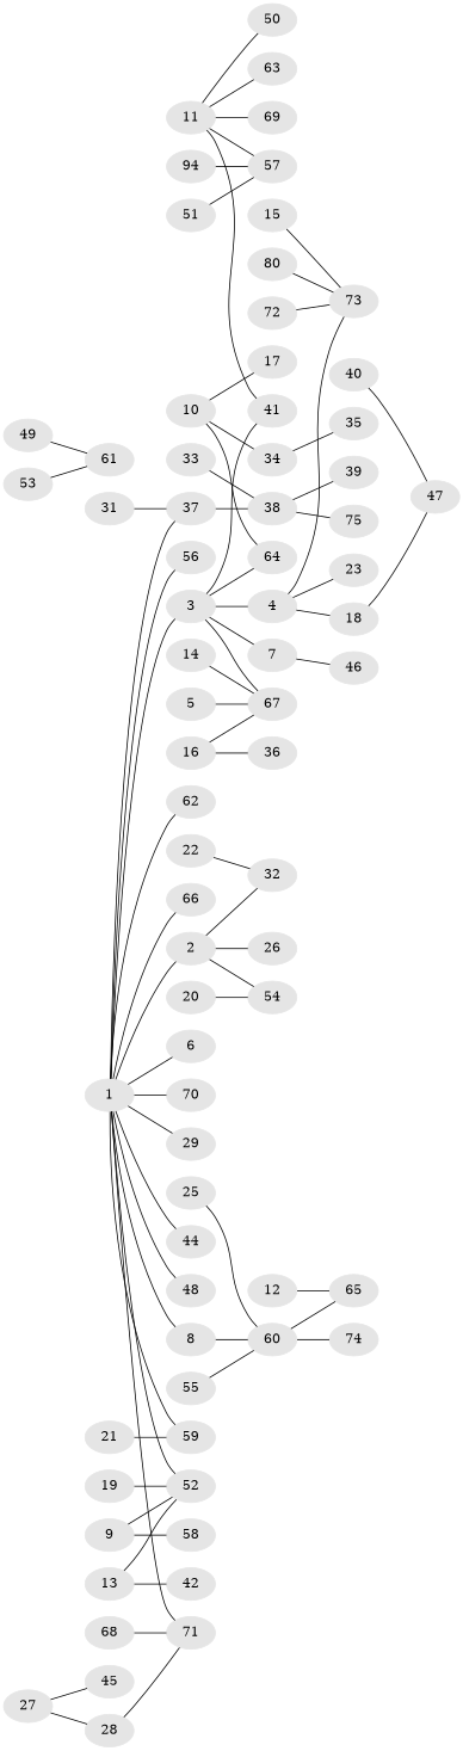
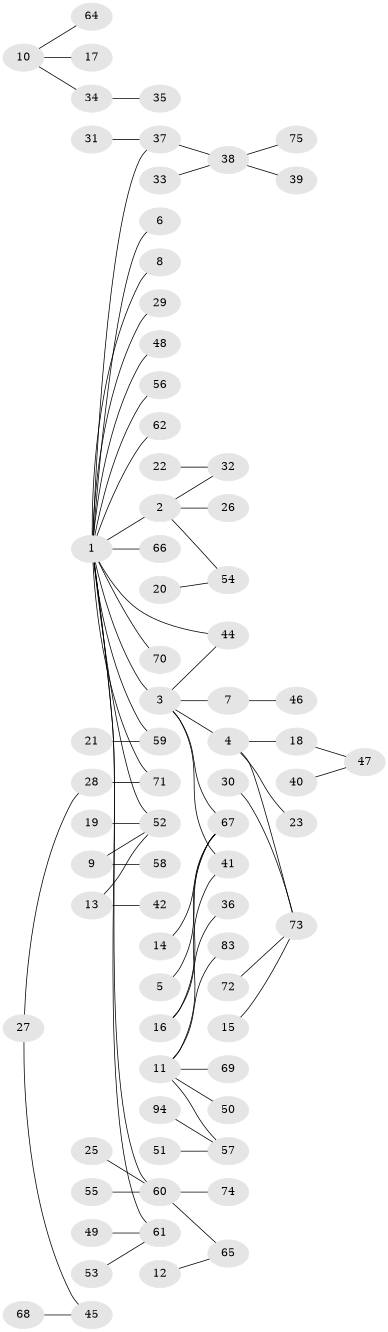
  graph {
    rankdir=LR
    node [color=gray90 style=filled]
    edge [weight=1.0]
    1
    2
    3
    6
    8
    29
    37
    44
    48
    52
    56
    59
    60
    61
    62
    66
    70
    71
    26
    32
    54
    4
    7
    41
    64
    67
    38
    65
    74
    18
    23
    73
    46
    47
    5
    9
    58
    10
    17
    34
    35
    11
    50
    57
-   63
+   63 [label=83]
    69
    12
    13
    42
    14
    15
    16
    36
    19
    20
    21
    22
    n58 [label=94]
    25
    27
    28
    45
-   30 [label=80]
+   30
    31
    33
    39
    75
    40
    49
    51
    53
    55
    68
    72
    1 -- 2
    1 -- 3
    1 -- 6
    1 -- 8
    1 -- 29
    1 -- 37
    1 -- 44
    1 -- 48
    1 -- 52
    1 -- 56
    1 -- 59
-   8 -- 60
+   1 -- 60
+   1 -- 61
    1 -- 62
    1 -- 66
    1 -- 70
    1 -- 71
    2 -- 26
    2 -- 32
    2 -- 54
    3 -- 4
    3 -- 7
    3 -- 41
-   3 -- 64
+   3 -- 44
    3 -- 67
    37 -- 38
    60 -- 65
    60 -- 74
    4 -- 18
    4 -- 23
    4 -- 73
    7 -- 46
    38 -- 39
    38 -- 75
    18 -- 47
    5 -- 67
    9 -- 52
    9 -- 58
    10 -- 64
    10 -- 17
    10 -- 34
    34 -- 35
    11 -- 41
    11 -- 50
    11 -- 57
    11 -- 63
    11 -- 69
    12 -- 65
    13 -- 52
    13 -- 42
    14 -- 67
    15 -- 73
    16 -- 67
    16 -- 36
    19 -- 52
    20 -- 54
    21 -- 59
    22 -- 32
    n58 -- 57
    25 -- 60
    27 -- 28
    27 -- 45
    28 -- 71
    30 -- 73
    31 -- 37
    33 -- 38
    40 -- 47
    49 -- 61
    51 -- 57
    53 -- 61
    55 -- 60
-   68 -- 71
+   68 -- 45
    72 -- 73
  }
